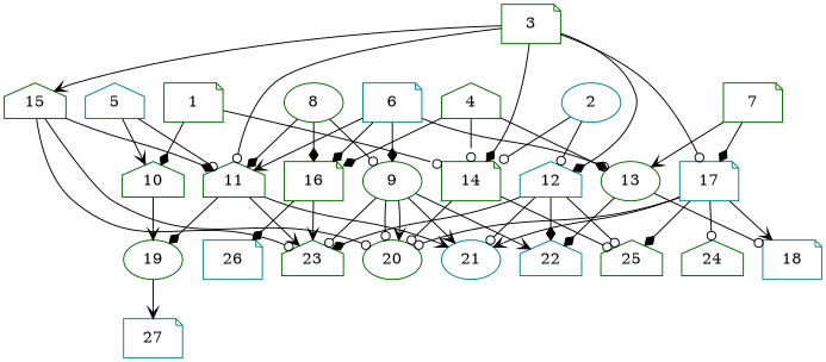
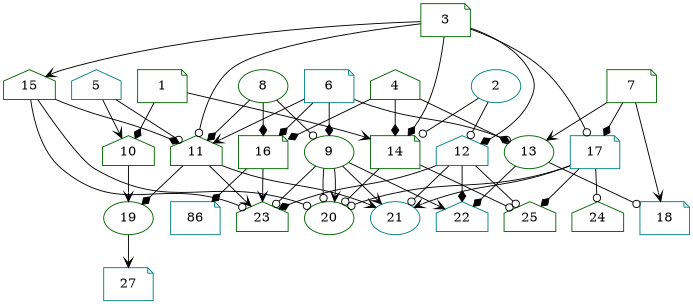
  digraph {
    node [alpha=0.06 color=darkgreen shape=note]
    edge [arrowhead=diamond]
    1 [alpha=0.11 expect_size=245830957136102368]
    10 [alpha=0.18 expect_size=80002741001776 shape=house]
    14 [alpha=0.14 expect_size=289698719214782016]
    19 [alpha=0.13 expect_size=7826139753168814 shape=ellipse]
    20 [alpha=0.10 expect_size=545289736551863616 shape=ellipse]
    25 [expect_size=8845459388615056 shape=house]
    27 [color=teal expect_size=26494629775497232384]
    2 [alpha=0.01 color=teal expect_size=114923567839199625216 shape=ellipse]
    12 [alpha=0.18 color=teal expect_size=3094268275495308 shape=house]
    21 [alpha=0.17 color=teal expect_size=2316504114474778624 shape=ellipse]
    22 [alpha=0.20 color=teal expect_size=1266870025748467 shape=house]
    23 [expect_size=4810379763799556096 shape=house]
    3 [alpha=0.14 expect_size=161977537894197231616]
    11 [alpha=0.05 expect_size=7817302561781664 shape=house]
    15 [alpha=0.12 expect_size=6424860750801626 shape=house]
    17 [alpha=0.07 color=teal expect_size=598742002031647]
    18 [alpha=0.02 color=teal expect_size=19049016217957302272]
    24 [alpha=0.00 expect_size=7500801959979694 shape=house]
    4 [alpha=0.04 expect_size=56096090574815232000 shape=house]
    13 [alpha=0.12 expect_size=3119212093879944 shape=ellipse]
    16 [alpha=0.04 expect_size=203798333771276]
-   26 [alpha=0.03 color=teal expect_size=32018435539170492416]
+   26 [alpha=0.03 color=teal expect_size=32018435539170492416 label=86]
    5 [alpha=0.05 color=teal expect_size=438417153588771712 shape=house]
    6 [alpha=0.15 color=teal expect_size=362581832796152704]
    9 [alpha=0.17 expect_size=16658445835637114 shape=ellipse]
    7 [alpha=0.17 expect_size=13105264727073]
    8 [alpha=0.11 expect_size=304286050799558464 shape=ellipse]
    1 -> 10
-   1 -> 14 [arrowhead=odot]
+   1 -> 14 [arrowhead=vee]
    10 -> 19 [arrowhead=vee]
    14 -> 20 [arrowhead=odot]
    14 -> 25 [arrowhead=odot]
    19 -> 27 [arrowhead=vee]
    2 -> 14 [arrowhead=odot]
    2 -> 12 [arrowhead=odot]
    12 -> 25 [arrowhead=odot]
    12 -> 21 [arrowhead=odot]
    12 -> 22
    12 -> 23
    3 -> 14
    3 -> 12
    3 -> 11 [arrowhead=odot]
    3 -> 15 [arrowhead=vee]
    3 -> 17 [arrowhead=odot]
    11 -> 19
    11 -> 21 [arrowhead=vee]
    11 -> 23 [arrowhead=vee]
    15 -> 20 [arrowhead=odot]
    15 -> 23 [arrowhead=odot]
    15 -> 11
    17 -> 20 [arrowhead=odot]
    17 -> 25
    17 -> 21 [arrowhead=vee]
-   17 -> 18 [arrowhead=vee]
+   7 -> 18 [arrowhead=vee]
    17 -> 24 [arrowhead=odot]
-   4 -> 14 [arrowhead=odot]
+   4 -> 14
    4 -> 13
    4 -> 16
    13 -> 22
    13 -> 18 [arrowhead=odot]
    16 -> 23 [arrowhead=vee]
    16 -> 26
    5 -> 10 [arrowhead=vee]
    5 -> 11 [arrowhead=odot]
    6 -> 11 [arrowhead=vee]
    6 -> 13 [arrowhead=odot]
    6 -> 16
    6 -> 9
    9 -> 20 [arrowhead=odot]
    9 -> 20 [arrowhead=vee]
    9 -> 21 [arrowhead=vee]
    9 -> 22 [arrowhead=vee]
    9 -> 23 [arrowhead=odot]
    7 -> 17
    7 -> 13 [arrowhead=vee]
    8 -> 11
    8 -> 16
    8 -> 9 [arrowhead=odot]
  }
